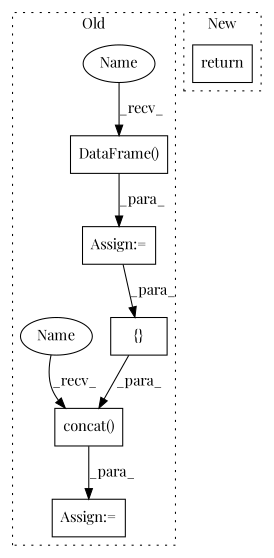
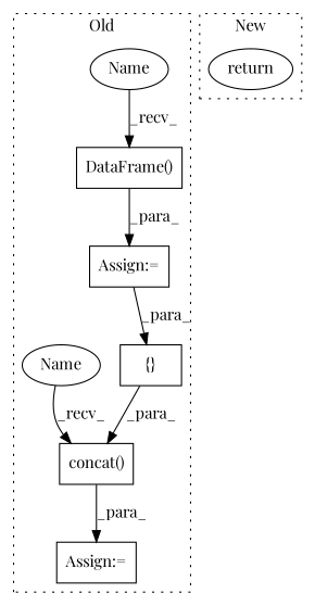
  digraph {
    fontname="Playfair Display"
    node [a=75 l=3 s=19153 shape=box fontname="Playfair Display"]
    edge [fontname="Playfair Display"]
    n1 [l=14 label="DataFrame()"]
    n2 [a=68 label="Assign:=" s=19404]
    n3 [a=68 label="Assign:=" s=19150]
    n4 [l="10,1" label="concat()" s="19407,19427"]
    n5 [a=59 l="1,0" label="{}" s="19417,19426"]
    n6 [a=87 l=2 label=Name shape=ellipse]
    n7 [a=87 l=2 label=Name s=19407 shape=ellipse]
-   n8 [a=93 l=7 label=return s=20883]
+   n8 [a=93 l=7 label=return s=20883 shape=ellipse]
    subgraph cluster_1 {
      label=Old
      style=dotted
      n1
      n2
      n3
      n4
      n5
      n6
      n7
    }
    subgraph cluster_2 {
      label=New
      style=dotted
      n8
    }
    n1 -> n3 [label=_para_]
    n3 -> n5 [label=_para_]
    n4 -> n2 [label=_para_]
    n5 -> n4 [label=_para_]
    n6 -> n1 [label=_recv_]
    n7 -> n4 [label=_recv_]
  }
